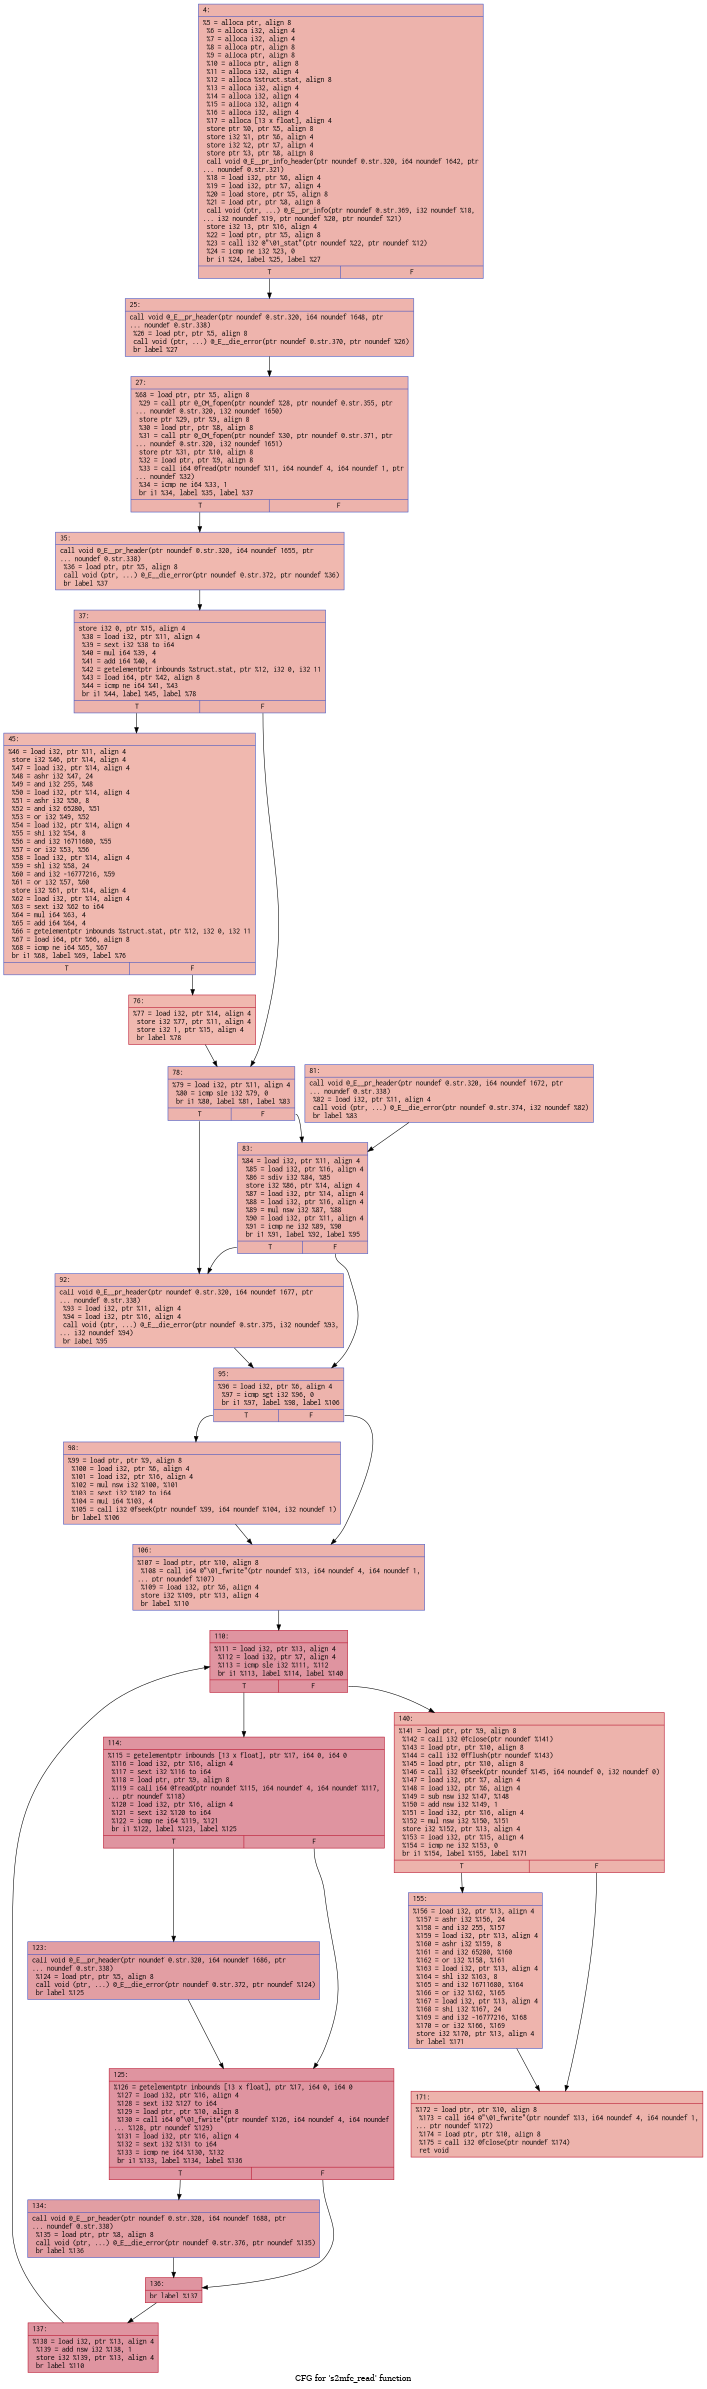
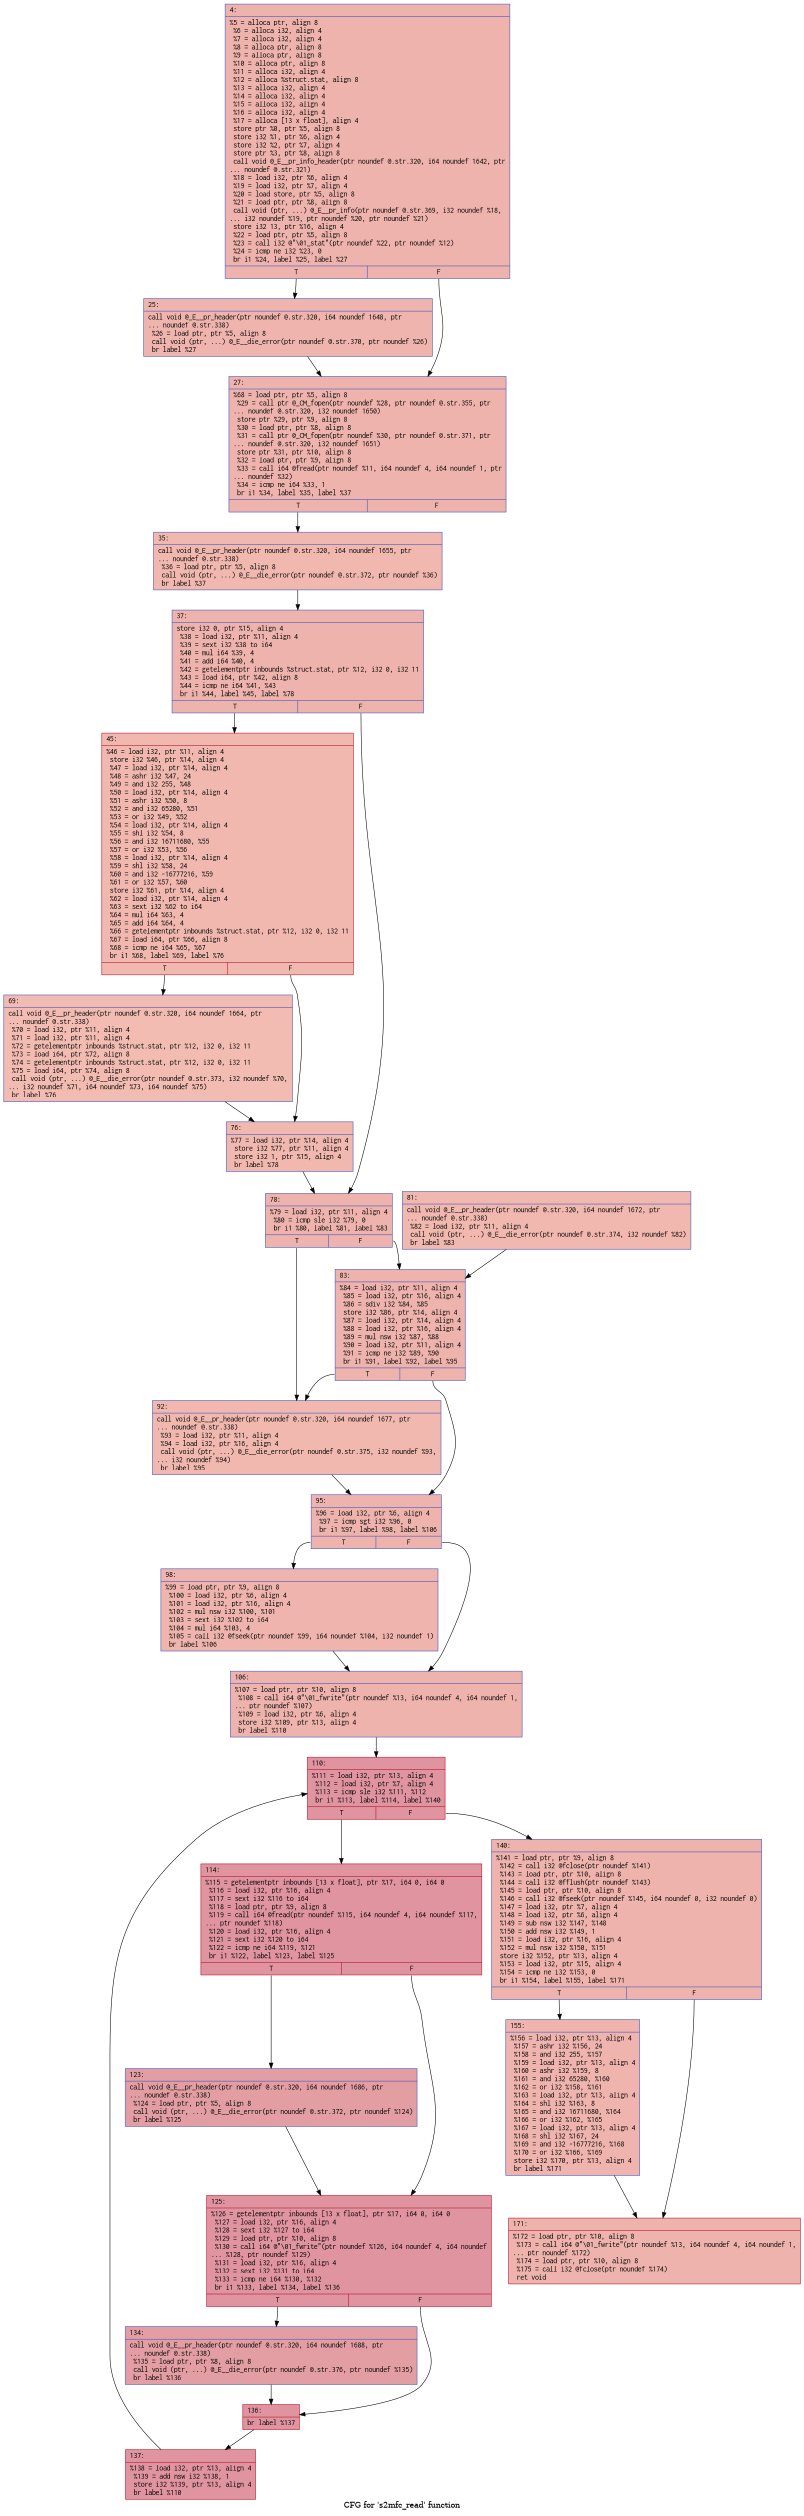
  digraph {
    label="CFG for 's2mfc_read' function"
    node [color="#3d50c3ff" fillcolor="#d6524470" fontname=Courier shape=record style=filled]
    n1 [label="{4:\l|  %5 = alloca ptr, align 8\l  %6 = alloca i32, align 4\l  %7 = alloca i32, align 4\l  %8 = alloca ptr, align 8\l  %9 = alloca ptr, align 8\l  %10 = alloca ptr, align 8\l  %11 = alloca i32, align 4\l  %12 = alloca %struct.stat, align 8\l  %13 = alloca i32, align 4\l  %14 = alloca i32, align 4\l  %15 = alloca i32, align 4\l  %16 = alloca i32, align 4\l  %17 = alloca [13 x float], align 4\l  store ptr %0, ptr %5, align 8\l  store i32 %1, ptr %6, align 4\l  store i32 %2, ptr %7, align 4\l  store ptr %3, ptr %8, align 8\l  call void @_E__pr_info_header(ptr noundef @.str.320, i64 noundef 1642, ptr\l... noundef @.str.321)\l  %18 = load i32, ptr %6, align 4\l  %19 = load i32, ptr %7, align 4\l  %20 = load store, ptr %5, align 8\l  %21 = load ptr, ptr %8, align 8\l  call void (ptr, ...) @_E__pr_info(ptr noundef @.str.369, i32 noundef %18,\l... i32 noundef %19, ptr noundef %20, ptr noundef %21)\l  store i32 13, ptr %16, align 4\l  %22 = load ptr, ptr %5, align 8\l  %23 = call i32 @\"\\01_stat\"(ptr noundef %22, ptr noundef %12)\l  %24 = icmp ne i32 %23, 0\l  br i1 %24, label %25, label %27\l|{<s0>T|<s1>F}}"]
    n2 [fillcolor="#d8564670" label="{25:\l|  call void @_E__pr_header(ptr noundef @.str.320, i64 noundef 1648, ptr\l... noundef @.str.338)\l  %26 = load ptr, ptr %5, align 8\l  call void (ptr, ...) @_E__die_error(ptr noundef @.str.370, ptr noundef %26)\l  br label %27\l}"]
    n3 [label="{27:\l|  %68 = load ptr, ptr %5, align 8\l  %29 = call ptr @_CM_fopen(ptr noundef %28, ptr noundef @.str.355, ptr\l... noundef @.str.320, i32 noundef 1650)\l  store ptr %29, ptr %9, align 8\l  %30 = load ptr, ptr %8, align 8\l  %31 = call ptr @_CM_fopen(ptr noundef %30, ptr noundef @.str.371, ptr\l... noundef @.str.320, i32 noundef 1651)\l  store ptr %31, ptr %10, align 8\l  %32 = load ptr, ptr %9, align 8\l  %33 = call i64 @fread(ptr noundef %11, i64 noundef 4, i64 noundef 1, ptr\l... noundef %32)\l  %34 = icmp ne i64 %33, 1\l  br i1 %34, label %35, label %37\l|{<s0>T|<s1>F}}"]
    n4 [fillcolor="#dc5d4a70" label="{35:\l|  call void @_E__pr_header(ptr noundef @.str.320, i64 noundef 1655, ptr\l... noundef @.str.338)\l  %36 = load ptr, ptr %5, align 8\l  call void (ptr, ...) @_E__die_error(ptr noundef @.str.372, ptr noundef %36)\l  br label %37\l}"]
    n5 [label="{37:\l|  store i32 0, ptr %15, align 4\l  %38 = load i32, ptr %11, align 4\l  %39 = sext i32 %38 to i64\l  %40 = mul i64 %39, 4\l  %41 = add i64 %40, 4\l  %42 = getelementptr inbounds %struct.stat, ptr %12, i32 0, i32 11\l  %43 = load i64, ptr %42, align 8\l  %44 = icmp ne i64 %41, %43\l  br i1 %44, label %45, label %78\l|{<s0>T|<s1>F}}"]
-   n6 [fillcolor="#dc5d4a70" label="{45:\l|  %46 = load i32, ptr %11, align 4\l  store i32 %46, ptr %14, align 4\l  %47 = load i32, ptr %14, align 4\l  %48 = ashr i32 %47, 24\l  %49 = and i32 255, %48\l  %50 = load i32, ptr %14, align 4\l  %51 = ashr i32 %50, 8\l  %52 = and i32 65280, %51\l  %53 = or i32 %49, %52\l  %54 = load i32, ptr %14, align 4\l  %55 = shl i32 %54, 8\l  %56 = and i32 16711680, %55\l  %57 = or i32 %53, %56\l  %58 = load i32, ptr %14, align 4\l  %59 = shl i32 %58, 24\l  %60 = and i32 -16777216, %59\l  %61 = or i32 %57, %60\l  store i32 %61, ptr %14, align 4\l  %62 = load i32, ptr %14, align 4\l  %63 = sext i32 %62 to i64\l  %64 = mul i64 %63, 4\l  %65 = add i64 %64, 4\l  %66 = getelementptr inbounds %struct.stat, ptr %12, i32 0, i32 11\l  %67 = load i64, ptr %66, align 8\l  %68 = icmp ne i64 %65, %67\l  br i1 %68, label %69, label %76\l|{<s0>T|<s1>F}}"]
+   n6 [color="#b70d28ff" fillcolor="#dc5d4a70" label="{45:\l|  %46 = load i32, ptr %11, align 4\l  store i32 %46, ptr %14, align 4\l  %47 = load i32, ptr %14, align 4\l  %48 = ashr i32 %47, 24\l  %49 = and i32 255, %48\l  %50 = load i32, ptr %14, align 4\l  %51 = ashr i32 %50, 8\l  %52 = and i32 65280, %51\l  %53 = or i32 %49, %52\l  %54 = load i32, ptr %14, align 4\l  %55 = shl i32 %54, 8\l  %56 = and i32 16711680, %55\l  %57 = or i32 %53, %56\l  %58 = load i32, ptr %14, align 4\l  %59 = shl i32 %58, 24\l  %60 = and i32 -16777216, %59\l  %61 = or i32 %57, %60\l  store i32 %61, ptr %14, align 4\l  %62 = load i32, ptr %14, align 4\l  %63 = sext i32 %62 to i64\l  %64 = mul i64 %63, 4\l  %65 = add i64 %64, 4\l  %66 = getelementptr inbounds %struct.stat, ptr %12, i32 0, i32 11\l  %67 = load i64, ptr %66, align 8\l  %68 = icmp ne i64 %65, %67\l  br i1 %68, label %69, label %76\l|{<s0>T|<s1>F}}"]
    n7 [label="{78:\l|  %79 = load i32, ptr %11, align 4\l  %80 = icmp sle i32 %79, 0\l  br i1 %80, label %81, label %83\l|{<s0>T|<s1>F}}"]
-   n9 [color="#b70d28ff" fillcolor="#dc5d4a70" label="{76:\l|  %77 = load i32, ptr %14, align 4\l  store i32 %77, ptr %11, align 4\l  store i32 1, ptr %15, align 4\l  br label %78\l}"]
+   n8 [fillcolor="#e1675170" label="{69:\l|  call void @_E__pr_header(ptr noundef @.str.320, i64 noundef 1664, ptr\l... noundef @.str.338)\l  %70 = load i32, ptr %11, align 4\l  %71 = load i32, ptr %11, align 4\l  %72 = getelementptr inbounds %struct.stat, ptr %12, i32 0, i32 11\l  %73 = load i64, ptr %72, align 8\l  %74 = getelementptr inbounds %struct.stat, ptr %12, i32 0, i32 11\l  %75 = load i64, ptr %74, align 8\l  call void (ptr, ...) @_E__die_error(ptr noundef @.str.373, i32 noundef %70,\l... i32 noundef %71, i64 noundef %73, i64 noundef %75)\l  br label %76\l}"]
+   n9 [fillcolor="#dc5d4a70" label="{76:\l|  %77 = load i32, ptr %14, align 4\l  store i32 %77, ptr %11, align 4\l  store i32 1, ptr %15, align 4\l  br label %78\l}"]
    n10 [label="{83:\l|  %84 = load i32, ptr %11, align 4\l  %85 = load i32, ptr %16, align 4\l  %86 = sdiv i32 %84, %85\l  store i32 %86, ptr %14, align 4\l  %87 = load i32, ptr %14, align 4\l  %88 = load i32, ptr %16, align 4\l  %89 = mul nsw i32 %87, %88\l  %90 = load i32, ptr %11, align 4\l  %91 = icmp ne i32 %89, %90\l  br i1 %91, label %92, label %95\l|{<s0>T|<s1>F}}"]
    n11 [fillcolor="#dc5d4a70" label="{92:\l|  call void @_E__pr_header(ptr noundef @.str.320, i64 noundef 1677, ptr\l... noundef @.str.338)\l  %93 = load i32, ptr %11, align 4\l  %94 = load i32, ptr %16, align 4\l  call void (ptr, ...) @_E__die_error(ptr noundef @.str.375, i32 noundef %93,\l... i32 noundef %94)\l  br label %95\l}"]
    n12 [fillcolor="#dc5d4a70" label="{81:\l|  call void @_E__pr_header(ptr noundef @.str.320, i64 noundef 1672, ptr\l... noundef @.str.338)\l  %82 = load i32, ptr %11, align 4\l  call void (ptr, ...) @_E__die_error(ptr noundef @.str.374, i32 noundef %82)\l  br label %83\l}"]
    n13 [label="{95:\l|  %96 = load i32, ptr %6, align 4\l  %97 = icmp sgt i32 %96, 0\l  br i1 %97, label %98, label %106\l|{<s0>T|<s1>F}}"]
    n14 [fillcolor="#d8564670" label="{98:\l|  %99 = load ptr, ptr %9, align 8\l  %100 = load i32, ptr %6, align 4\l  %101 = load i32, ptr %16, align 4\l  %102 = mul nsw i32 %100, %101\l  %103 = sext i32 %102 to i64\l  %104 = mul i64 %103, 4\l  %105 = call i32 @fseek(ptr noundef %99, i64 noundef %104, i32 noundef 1)\l  br label %106\l}"]
    n15 [label="{106:\l|  %107 = load ptr, ptr %10, align 8\l  %108 = call i64 @\"\\01_fwrite\"(ptr noundef %13, i64 noundef 4, i64 noundef 1,\l... ptr noundef %107)\l  %109 = load i32, ptr %6, align 4\l  store i32 %109, ptr %13, align 4\l  br label %110\l}"]
    n16 [color="#b70d28ff" fillcolor="#b70d2870" label="{110:\l|  %111 = load i32, ptr %13, align 4\l  %112 = load i32, ptr %7, align 4\l  %113 = icmp sle i32 %111, %112\l  br i1 %113, label %114, label %140\l|{<s0>T|<s1>F}}"]
    n17 [color="#b70d28ff" fillcolor="#b70d2870" label="{114:\l|  %115 = getelementptr inbounds [13 x float], ptr %17, i64 0, i64 0\l  %116 = load i32, ptr %16, align 4\l  %117 = sext i32 %116 to i64\l  %118 = load ptr, ptr %9, align 8\l  %119 = call i64 @fread(ptr noundef %115, i64 noundef 4, i64 noundef %117,\l... ptr noundef %118)\l  %120 = load i32, ptr %16, align 4\l  %121 = sext i32 %120 to i64\l  %122 = icmp ne i64 %119, %121\l  br i1 %122, label %123, label %125\l|{<s0>T|<s1>F}}"]
-   n18 [color="#b70d28ff" label="{140:\l|  %141 = load ptr, ptr %9, align 8\l  %142 = call i32 @fclose(ptr noundef %141)\l  %143 = load ptr, ptr %10, align 8\l  %144 = call i32 @fflush(ptr noundef %143)\l  %145 = load ptr, ptr %10, align 8\l  %146 = call i32 @fseek(ptr noundef %145, i64 noundef 0, i32 noundef 0)\l  %147 = load i32, ptr %7, align 4\l  %148 = load i32, ptr %6, align 4\l  %149 = sub nsw i32 %147, %148\l  %150 = add nsw i32 %149, 1\l  %151 = load i32, ptr %16, align 4\l  %152 = mul nsw i32 %150, %151\l  store i32 %152, ptr %13, align 4\l  %153 = load i32, ptr %15, align 4\l  %154 = icmp ne i32 %153, 0\l  br i1 %154, label %155, label %171\l|{<s0>T|<s1>F}}"]
+   n18 [label="{140:\l|  %141 = load ptr, ptr %9, align 8\l  %142 = call i32 @fclose(ptr noundef %141)\l  %143 = load ptr, ptr %10, align 8\l  %144 = call i32 @fflush(ptr noundef %143)\l  %145 = load ptr, ptr %10, align 8\l  %146 = call i32 @fseek(ptr noundef %145, i64 noundef 0, i32 noundef 0)\l  %147 = load i32, ptr %7, align 4\l  %148 = load i32, ptr %6, align 4\l  %149 = sub nsw i32 %147, %148\l  %150 = add nsw i32 %149, 1\l  %151 = load i32, ptr %16, align 4\l  %152 = mul nsw i32 %150, %151\l  store i32 %152, ptr %13, align 4\l  %153 = load i32, ptr %15, align 4\l  %154 = icmp ne i32 %153, 0\l  br i1 %154, label %155, label %171\l|{<s0>T|<s1>F}}"]
    n19 [fillcolor="#be242e70" label="{123:\l|  call void @_E__pr_header(ptr noundef @.str.320, i64 noundef 1686, ptr\l... noundef @.str.338)\l  %124 = load ptr, ptr %5, align 8\l  call void (ptr, ...) @_E__die_error(ptr noundef @.str.372, ptr noundef %124)\l  br label %125\l}"]
    n20 [color="#b70d28ff" fillcolor="#b70d2870" label="{125:\l|  %126 = getelementptr inbounds [13 x float], ptr %17, i64 0, i64 0\l  %127 = load i32, ptr %16, align 4\l  %128 = sext i32 %127 to i64\l  %129 = load ptr, ptr %10, align 8\l  %130 = call i64 @\"\\01_fwrite\"(ptr noundef %126, i64 noundef 4, i64 noundef\l... %128, ptr noundef %129)\l  %131 = load i32, ptr %16, align 4\l  %132 = sext i32 %131 to i64\l  %133 = icmp ne i64 %130, %132\l  br i1 %133, label %134, label %136\l|{<s0>T|<s1>F}}"]
    n21 [fillcolor="#d8564670" label="{155:\l|  %156 = load i32, ptr %13, align 4\l  %157 = ashr i32 %156, 24\l  %158 = and i32 255, %157\l  %159 = load i32, ptr %13, align 4\l  %160 = ashr i32 %159, 8\l  %161 = and i32 65280, %160\l  %162 = or i32 %158, %161\l  %163 = load i32, ptr %13, align 4\l  %164 = shl i32 %163, 8\l  %165 = and i32 16711680, %164\l  %166 = or i32 %162, %165\l  %167 = load i32, ptr %13, align 4\l  %168 = shl i32 %167, 24\l  %169 = and i32 -16777216, %168\l  %170 = or i32 %166, %169\l  store i32 %170, ptr %13, align 4\l  br label %171\l}"]
    n22 [color="#b70d28ff" label="{171:\l|  %172 = load ptr, ptr %10, align 8\l  %173 = call i64 @\"\\01_fwrite\"(ptr noundef %13, i64 noundef 4, i64 noundef 1,\l... ptr noundef %172)\l  %174 = load ptr, ptr %10, align 8\l  %175 = call i32 @fclose(ptr noundef %174)\l  ret void\l}"]
    n23 [fillcolor="#be242e70" label="{134:\l|  call void @_E__pr_header(ptr noundef @.str.320, i64 noundef 1688, ptr\l... noundef @.str.338)\l  %135 = load ptr, ptr %8, align 8\l  call void (ptr, ...) @_E__die_error(ptr noundef @.str.376, ptr noundef %135)\l  br label %136\l}"]
    n24 [color="#b70d28ff" fillcolor="#b70d2870" label="{136:\l|  br label %137\l}"]
    n25 [color="#b70d28ff" fillcolor="#b70d2870" label="{137:\l|  %138 = load i32, ptr %13, align 4\l  %139 = add nsw i32 %138, 1\l  store i32 %139, ptr %13, align 4\l  br label %110\l}"]
    n1 -> n2 [tailport=s0]
+   n1 -> n3 [tailport=s1]
    n2 -> n3
    n3 -> n4 [tailport=s0]
    n4 -> n5
    n5 -> n6 [tailport=s0]
    n5 -> n7 [tailport=s1]
+   n6 -> n8 [tailport=s0]
    n6 -> n9 [tailport=s1]
    n7 -> n10 [tailport=s1]
    n7 -> n11 [tailport=s0]
+   n8 -> n9
    n9 -> n7
    n10 -> n11 [tailport=s0]
    n10 -> n13 [tailport=s1]
    n11 -> n13
    n12 -> n10
    n13 -> n14 [tailport=s0]
    n13 -> n15 [tailport=s1]
    n14 -> n15
    n15 -> n16
    n16 -> n17 [tailport=s0]
    n16 -> n18 [tailport=s1]
    n17 -> n19 [tailport=s0]
    n17 -> n20 [tailport=s1]
    n18 -> n21 [tailport=s0]
    n18 -> n22 [tailport=s1]
    n19 -> n20
    n20 -> n23 [tailport=s0]
    n20 -> n24 [tailport=s1]
    n21 -> n22
    n23 -> n24
    n24 -> n25
    n25 -> n16
  }
